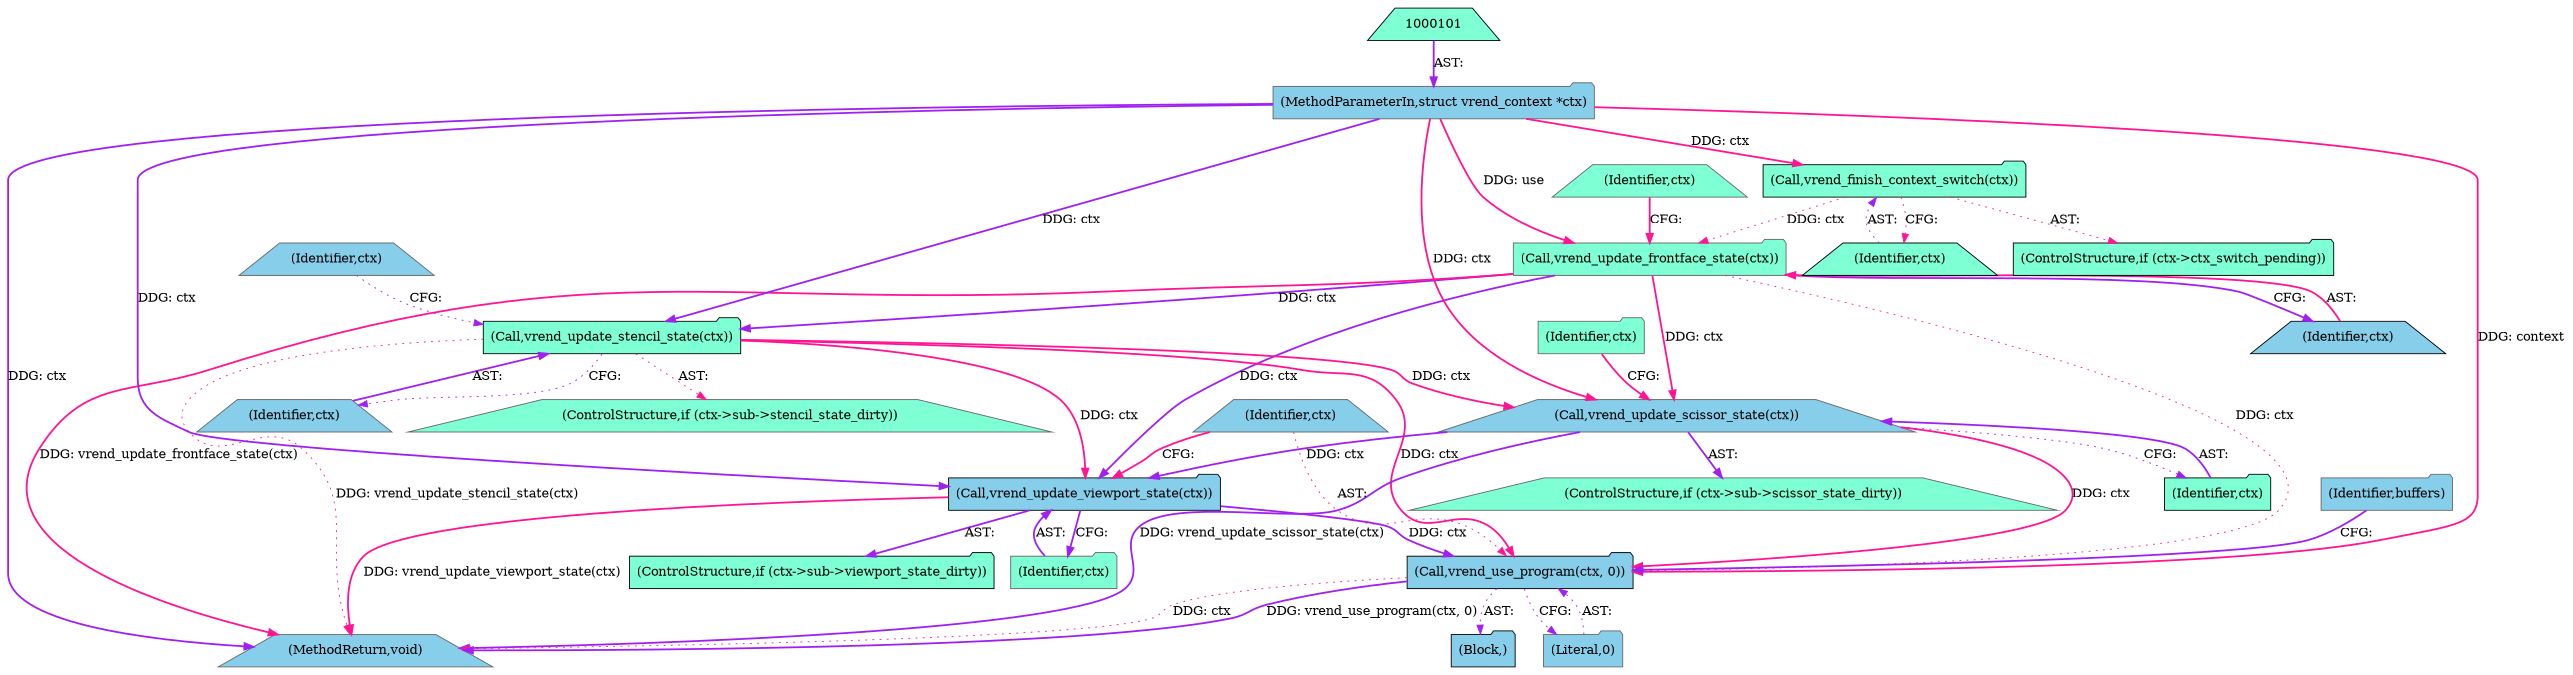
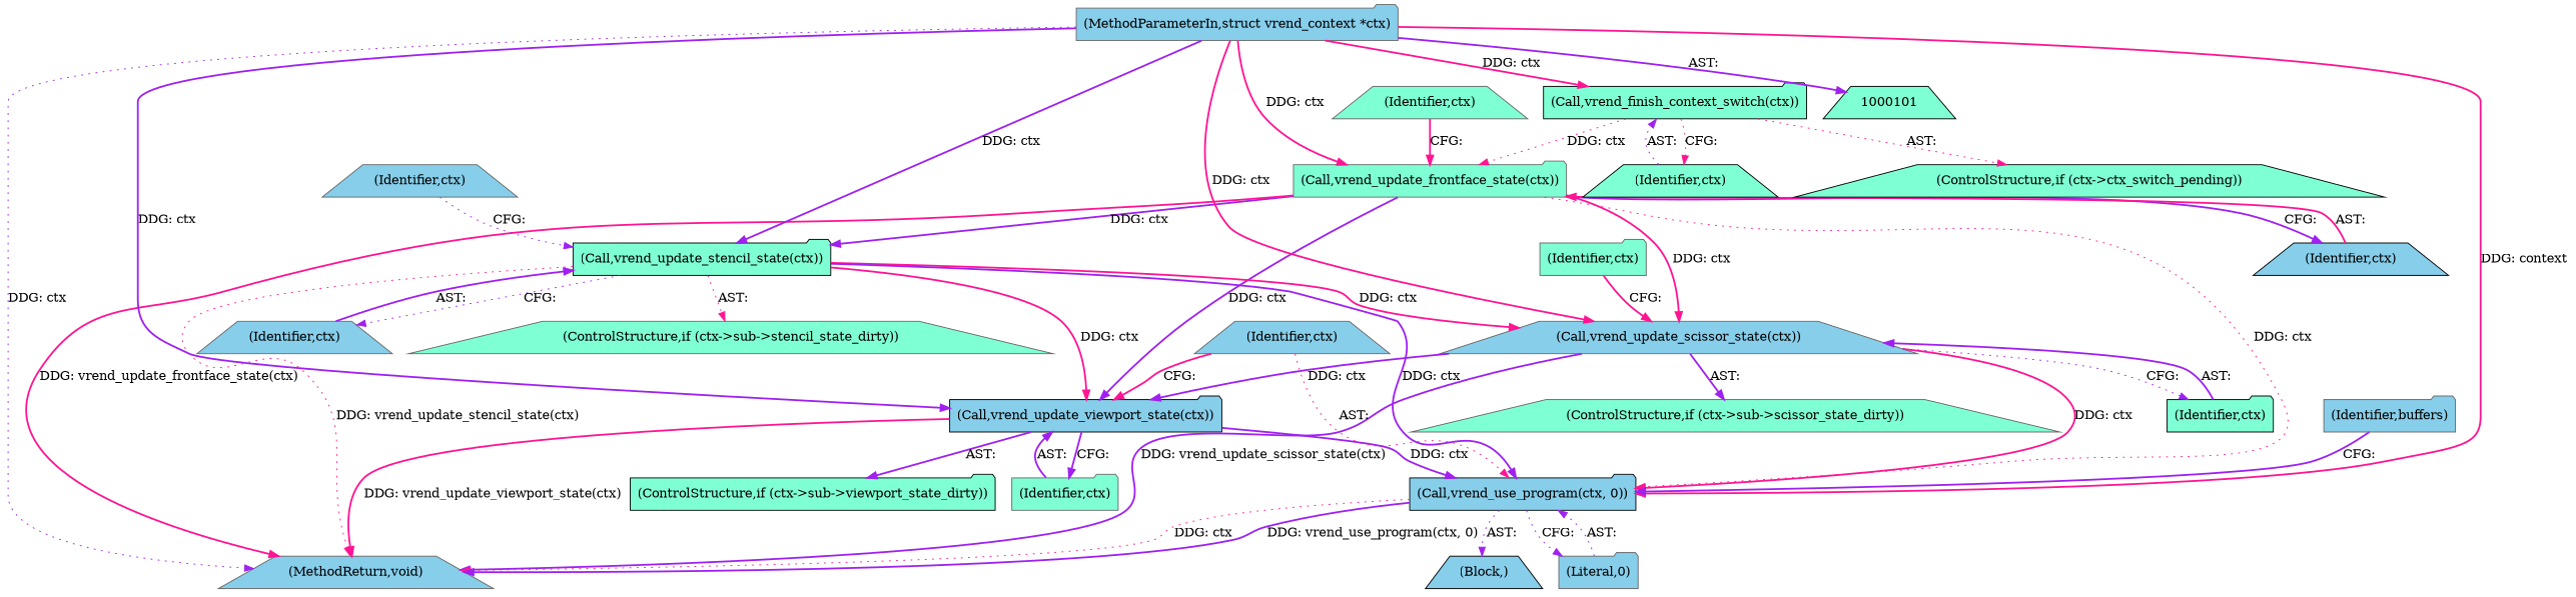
  digraph {
    node [color=gray40 fillcolor=aquamarine shape=folder style=filled]
    edge [color=purple style=bold]
    n1 [label="(Call,vrend_update_frontface_state(ctx))"]
    n2 [color=black label="(Call,vrend_update_stencil_state(ctx))"]
    n3 [fillcolor=skyblue label="(Call,vrend_update_scissor_state(ctx))" shape=trapezium]
    n4 [color=black fillcolor=skyblue label="(Call,vrend_update_viewport_state(ctx))"]
    n5 [color=black fillcolor=skyblue label="(Call,vrend_use_program(ctx, 0))"]
    n6 [color=black fillcolor=skyblue label="(Identifier,ctx)" shape=trapezium]
    n7 [fillcolor=skyblue label="(MethodReturn,void)" shape=trapezium]
    n8 [fillcolor=skyblue label="(Identifier,ctx)" shape=trapezium]
    n9 [label="(ControlStructure,if (ctx->sub->stencil_state_dirty))" shape=trapezium]
    n10 [color=black label="(Identifier,ctx)"]
    n11 [label="(ControlStructure,if (ctx->sub->scissor_state_dirty))" shape=trapezium]
    n12 [color=black label="(ControlStructure,if (ctx->sub->viewport_state_dirty))"]
    n13 [label="(Identifier,ctx)"]
-   n14 [color=black fillcolor=skyblue label="(Block,)"]
+   n14 [color=black fillcolor=skyblue label="(Block,)" shape=trapezium]
    n15 [fillcolor=skyblue label="(Literal,0)"]
    n16 [color=black label="(Call,vrend_finish_context_switch(ctx))"]
-   n17 [color=black label="(ControlStructure,if (ctx->ctx_switch_pending))"]
+   n17 [color=black label="(ControlStructure,if (ctx->ctx_switch_pending))" shape=trapezium]
    n18 [color=black label="(Identifier,ctx)" shape=trapezium]
    n19 [fillcolor=skyblue label="(MethodParameterIn,struct vrend_context *ctx)"]
    1000101 [color=black shape=trapezium]
    n21 [label="(Identifier,ctx)"]
    n22 [fillcolor=skyblue label="(Identifier,ctx)" shape=trapezium]
    n23 [label="(Identifier,ctx)" shape=trapezium]
    n24 [fillcolor=skyblue label="(Identifier,buffers)"]
    n25 [fillcolor=skyblue label="(Identifier,ctx)" shape=trapezium]
    n1 -> n2 [label="DDG: ctx"]
    n1 -> n3 [color=deeppink label="DDG: ctx"]
    n1 -> n4 [label="DDG: ctx"]
    n1 -> n5 [color=deeppink label="DDG: ctx" style=dotted]
    n1 -> n6 [label="CFG: "]
    n1 -> n7 [color=deeppink label="DDG: vrend_update_frontface_state(ctx)"]
    n2 -> n3 [color=deeppink label="DDG: ctx"]
    n2 -> n4 [color=deeppink label="DDG: ctx"]
-   n2 -> n5 [color=deeppink label="DDG: ctx"]
+   n2 -> n5 [label="DDG: ctx"]
    n2 -> n7 [color=deeppink label="DDG: vrend_update_stencil_state(ctx)" style=dotted]
    n2 -> n8 [label="CFG: " style=dotted]
    n2 -> n9 [color=deeppink label="AST: " style=dotted]
    n3 -> n4 [label="DDG: ctx"]
    n3 -> n5 [color=deeppink label="DDG: ctx"]
    n3 -> n7 [label="DDG: vrend_update_scissor_state(ctx)"]
    n3 -> n10 [label="CFG: " style=dotted]
    n3 -> n11 [label="AST: "]
    n4 -> n5 [label="DDG: ctx"]
    n4 -> n7 [color=deeppink label="DDG: vrend_update_viewport_state(ctx)"]
    n4 -> n12 [label="AST: "]
    n4 -> n13 [label="CFG: "]
    n5 -> n7 [color=deeppink label="DDG: ctx" style=dotted]
    n5 -> n7 [label="DDG: vrend_use_program(ctx, 0)"]
    n5 -> n14 [label="AST: " style=dotted]
    n5 -> n15 [label="CFG: " style=dotted]
    n6 -> n1 [color=deeppink label="AST: "]
    n8 -> n2 [label="AST: "]
    n10 -> n3 [label="AST: "]
    n13 -> n4 [label="AST: "]
    n15 -> n5 [label="AST: " style=dotted]
    n16 -> n1 [color=deeppink label="DDG: ctx" style=dotted]
    n16 -> n17 [color=deeppink label="AST: " style=dotted]
    n16 -> n18 [color=deeppink label="CFG: " style=dotted]
    n18 -> n16 [label="AST: " style=dotted]
-   n19 -> n1 [color=deeppink label="DDG: use"]
+   n19 -> n1 [color=deeppink label="DDG: ctx"]
    n19 -> n2 [label="DDG: ctx"]
    n19 -> n3 [color=deeppink label="DDG: ctx"]
    n19 -> n4 [label="DDG: ctx"]
    n19 -> n5 [color=deeppink label="DDG: context"]
-   n19 -> n7 [label="DDG: ctx"]
+   n19 -> n7 [label="DDG: ctx" style=dotted]
    n19 -> n16 [color=deeppink label="DDG: ctx"]
-   1000101 -> n19 [label="AST: "]
+   n19 -> 1000101 [label="AST: "]
    n21 -> n3 [color=deeppink label="CFG: "]
    n22 -> n4 [color=deeppink label="CFG: "]
    n22 -> n5 [color=deeppink label="AST: " style=dotted]
    n23 -> n1 [color=deeppink label="CFG: "]
    n24 -> n5 [label="CFG: "]
    n25 -> n2 [label="CFG: " style=dotted]
  }
